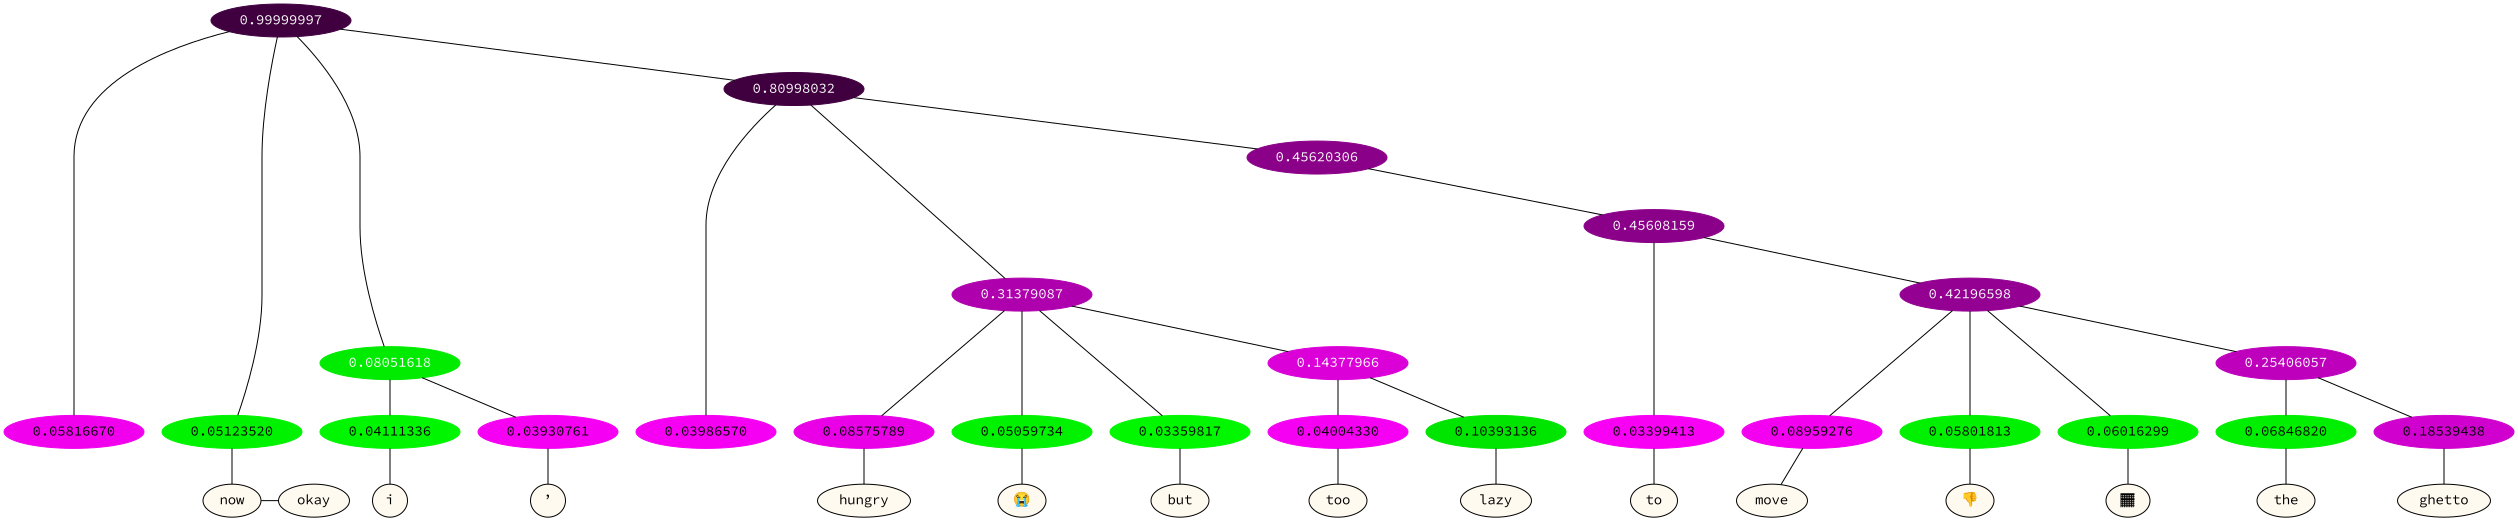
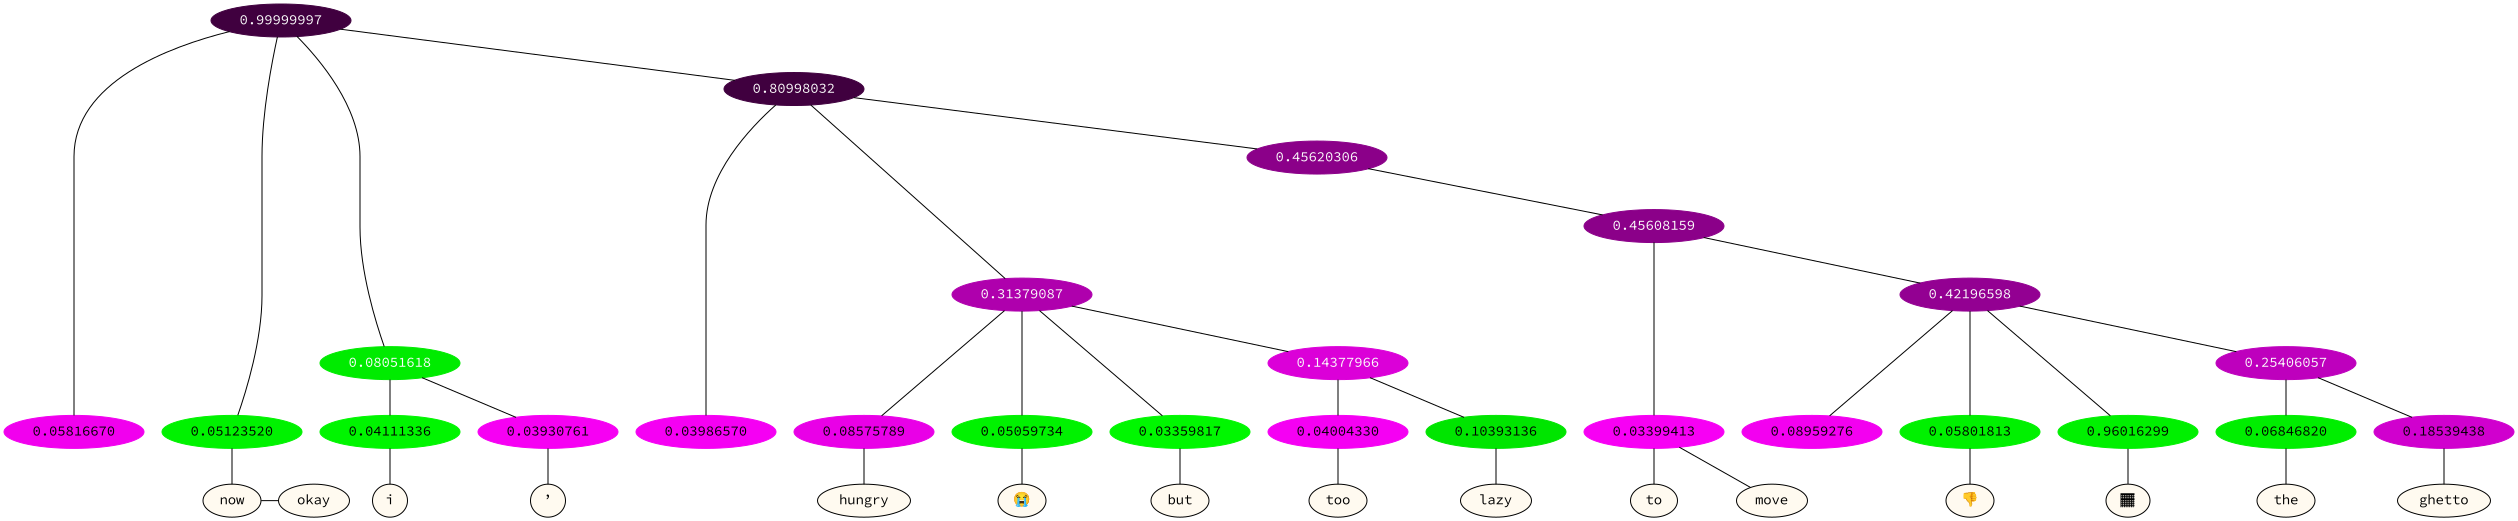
  graph {
    fontname="Source Code Pro"
    node [color=black fontname="Source Code Pro" format=png nodesep=0.001 ordering=out overlap_scaling=0.01 ranksep=0.001 style=filled fontcolor=black]
    edge [fontname="Source Code Pro"]
    n1 [fillcolor=floralwhite height=0.15 label=okay style="filled,solid" width=0.15 fontcolor=""]
    n2 [fillcolor=floralwhite height=0.15 label=now style="filled,solid" width=0.15 fontcolor=""]
    n3 [fillcolor=floralwhite height=0.15 label=i style="filled,solid" width=0.15 fontcolor=""]
    n4 [fillcolor=floralwhite height=0.15 label="’" style="filled,solid" width=0.15 fontcolor=""]
    n5 [fillcolor=floralwhite height=0.15 label=hungry style="filled,solid" width=0.15 fontcolor=""]
    n6 [fillcolor=floralwhite height=0.15 label="😭" style="filled,solid" width=0.15 fontcolor=""]
    n7 [fillcolor=floralwhite height=0.15 label=but style="filled,solid" width=0.15 fontcolor=""]
    n8 [fillcolor=floralwhite height=0.15 label=too style="filled,solid" width=0.15 fontcolor=""]
    n9 [fillcolor=floralwhite height=0.15 label=lazy style="filled,solid" width=0.15 fontcolor=""]
    n10 [fillcolor=floralwhite height=0.15 label=to style="filled,solid" width=0.15 fontcolor=""]
    n11 [fillcolor=floralwhite height=0.15 label=move style="filled,solid" width=0.15 fontcolor=""]
    n12 [fillcolor=floralwhite height=0.15 label="👎" style="filled,solid" width=0.15 fontcolor=""]
    n13 [fillcolor=floralwhite height=0.15 label="🏾" style="filled,solid" width=0.15 fontcolor=""]
    n14 [fillcolor=floralwhite height=0.15 label=the style="filled,solid" width=0.15 fontcolor=""]
    n15 [fillcolor=floralwhite height=0.15 label=ghetto style="filled,solid" width=0.15 fontcolor=""]
    n16 [color="0.835 1.000 0.942" height=0.15 label=0.05816670 width=0.15]
    n17 [color="0.334 1.000 0.949" height=0.15 label=0.05123520 width=0.15]
    n18 [color="0.334 1.000 0.959" height=0.15 label=0.04111336 width=0.15]
    n19 [color="0.835 1.000 0.961" height=0.15 label=0.03930761 width=0.15]
    n20 [color="0.835 1.000 0.960" height=0.15 label=0.03986570 width=0.15]
    n21 [color="0.835 1.000 0.914" height=0.15 label=0.08575789 width=0.15]
    n22 [color="0.334 1.000 0.949" height=0.15 label=0.05059734 width=0.15]
    n23 [color="0.334 1.000 0.966" height=0.15 label=0.03359817 width=0.15]
    n24 [color="0.835 1.000 0.960" height=0.15 label=0.04004330 width=0.15]
    n25 [color="0.334 1.000 0.896" height=0.15 label=0.10393136 width=0.15]
    n26 [color="0.835 1.000 0.966" height=0.15 label=0.03399413 width=0.15]
    n27 [color="0.835 1.000 0.950" height=0.15 label=0.08959276 width=0.15]
    n28 [color="0.334 1.000 0.942" height=0.15 label=0.05801813 width=0.15]
-   n29 [color="0.334 1.000 0.940" height=0.15 label=0.06016299 width=0.15]
+   n29 [color="0.334 1.000 0.940" height=0.15 label=0.96016299 width=0.15]
    n30 [color="0.334 1.000 0.932" height=0.15 label=0.06846820 width=0.15]
    n31 [color="0.835 1.000 0.815" height=0.15 label=0.18539438 width=0.15]
    n32 [color="0.835 1.000 0.250" fontcolor=grey99 height=0.15 label=0.99999997 width=0.15]
    n33 [color="0.334 1.000 0.919" fontcolor=grey99 height=0.15 label=0.08051618 width=0.15]
    n34 [color="0.835 1.000 0.250" fontcolor=grey99 height=0.15 label=0.80998032 width=0.15]
    n35 [color="0.835 1.000 0.686" fontcolor=grey99 height=0.15 label=0.31379087 width=0.15]
    n36 [color="0.835 1.000 0.544" fontcolor=grey99 height=0.15 label=0.45620306 width=0.15]
    n37 [color="0.835 1.000 0.856" fontcolor=grey99 height=0.15 label=0.14377966 width=0.15]
    n38 [color="0.835 1.000 0.544" fontcolor=grey99 height=0.15 label=0.45608159 width=0.15]
    n39 [color="0.835 1.000 0.578" fontcolor=grey99 height=0.15 label=0.42196598 width=0.15]
    n40 [color="0.835 1.000 0.746" fontcolor=grey99 height=0.15 label=0.25406057 width=0.15]
    subgraph sub_1 {
      rank=same
      n1
      n2
      n3
      n4
      n5
      n6
      n7
      n8
      n9
      n10
      n11
      n12
      n13
      n14
      n15
    }
    subgraph sub_2 {
      rank=same
      n16
      n17
      n18
      n19
      n20
      n21
      n22
      n23
      n24
      n25
      n26
      n27
      n28
      n29
      n30
      n31
    }
    n2 -- n1
    n17 -- n2
    n18 -- n3
    n19 -- n4
    n21 -- n5
    n22 -- n6
    n23 -- n7
    n24 -- n8
    n25 -- n9
    n26 -- n10
-   n27 -- n11
+   n26 -- n11
    n28 -- n12
    n29 -- n13
    n30 -- n14
    n31 -- n15
    n32 -- n16
    n32 -- n17
    n32 -- n33
    n32 -- n34
    n33 -- n18
    n33 -- n19
    n34 -- n20
    n34 -- n35
    n34 -- n36
    n35 -- n21
    n35 -- n22
    n35 -- n23
    n35 -- n37
    n36 -- n38
    n37 -- n24
    n37 -- n25
    n38 -- n26
    n38 -- n39
    n39 -- n27
    n39 -- n28
    n39 -- n29
    n39 -- n40
    n40 -- n30
    n40 -- n31
  }
